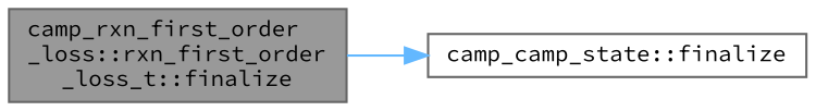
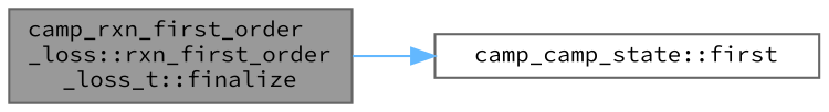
  digraph {
    rankdir=LR
    fontname="Source Code Pro"
    node [fontname="Source Code Pro" fontsize=10 shape=box style=filled]
    n1 [color=gray40 fillcolor=grey60 fontcolor=black height=0.2 label="camp_rxn_first_order\l_loss::rxn_first_order\l_loss_t::finalize" width=0.4]
-   n2 [color=grey40 fillcolor=white height=0.2 label="camp_camp_state::finalize" width=0.4]
+   n2 [color=grey40 fillcolor=white height=0.2 label="camp_camp_state::first" width=0.4]
    n1 -> n2 [color=steelblue1 fontname="Source Code Pro" fontsize=10 labelfontname=Helvetica labelfontsize=10 style=solid]
  }
